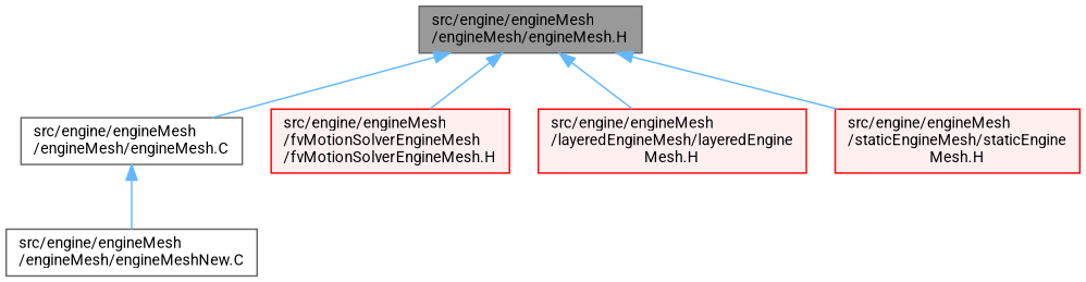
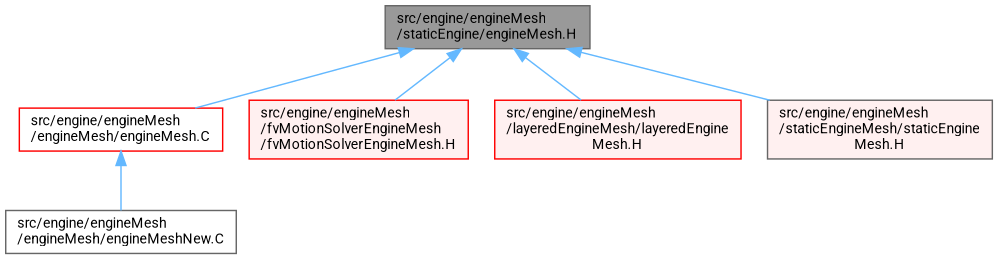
  digraph {
    fontname=Roboto
    node [color=red fillcolor="#FFF0F0" fontname=Roboto fontsize=10 shape=box style=filled]
    edge [color=steelblue1 dir=back fontname=Roboto fontsize=10 labelfontname=Helvetica labelfontsize=10 style=solid]
-   n1 [color=gray40 fillcolor=grey60 fontcolor=black height=0.2 label="src/engine/engineMesh\l/engineMesh/engineMesh.H" width=0.4]
-   n2 [color=grey40 fillcolor=white height=0.2 label="src/engine/engineMesh\l/engineMesh/engineMesh.C" width=0.4]
+   n1 [color=gray40 fillcolor=grey60 fontcolor=black height=0.2 label="src/engine/engineMesh\l/staticEngine/engineMesh.H" width=0.4]
+   n2 [fillcolor=white height=0.2 label="src/engine/engineMesh\l/engineMesh/engineMesh.C" width=0.4]
    n3 [height=0.2 label="src/engine/engineMesh\l/fvMotionSolverEngineMesh\l/fvMotionSolverEngineMesh.H" width=0.4]
    n4 [height=0.2 label="src/engine/engineMesh\l/layeredEngineMesh/layeredEngine\lMesh.H" width=0.4]
-   n5 [height=0.2 label="src/engine/engineMesh\l/staticEngineMesh/staticEngine\lMesh.H" width=0.4]
+   n5 [color=grey40 height=0.2 label="src/engine/engineMesh\l/staticEngineMesh/staticEngine\lMesh.H" width=0.4]
    n6 [color=grey40 fillcolor=white height=0.2 label="src/engine/engineMesh\l/engineMesh/engineMeshNew.C" width=0.4]
    n1 -> n2
    n1 -> n3
    n1 -> n4
    n1 -> n5
    n2 -> n6
  }
